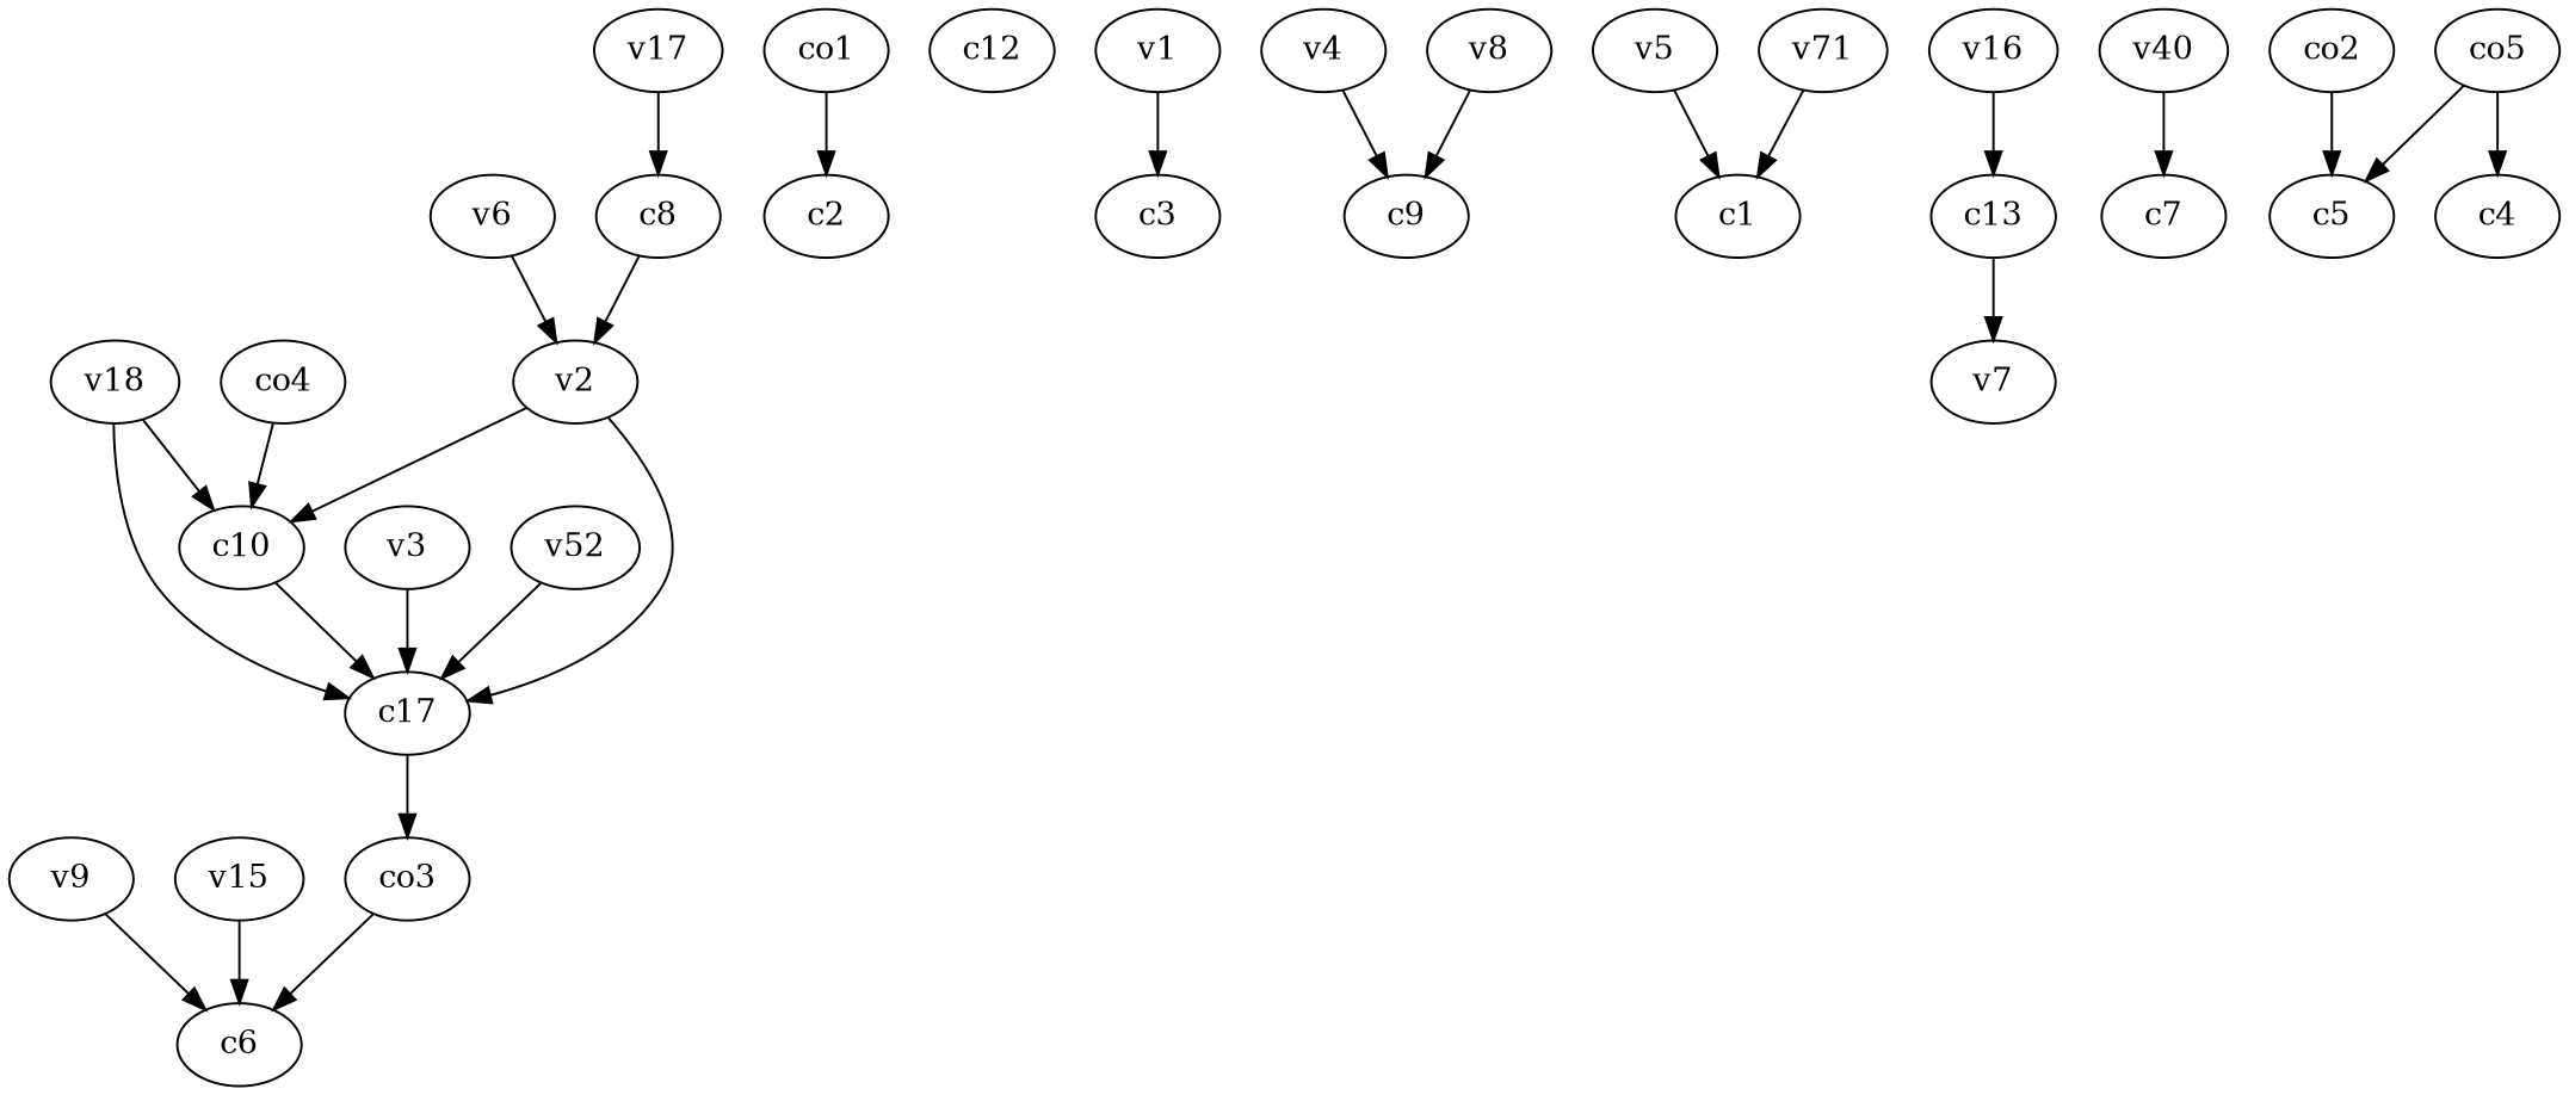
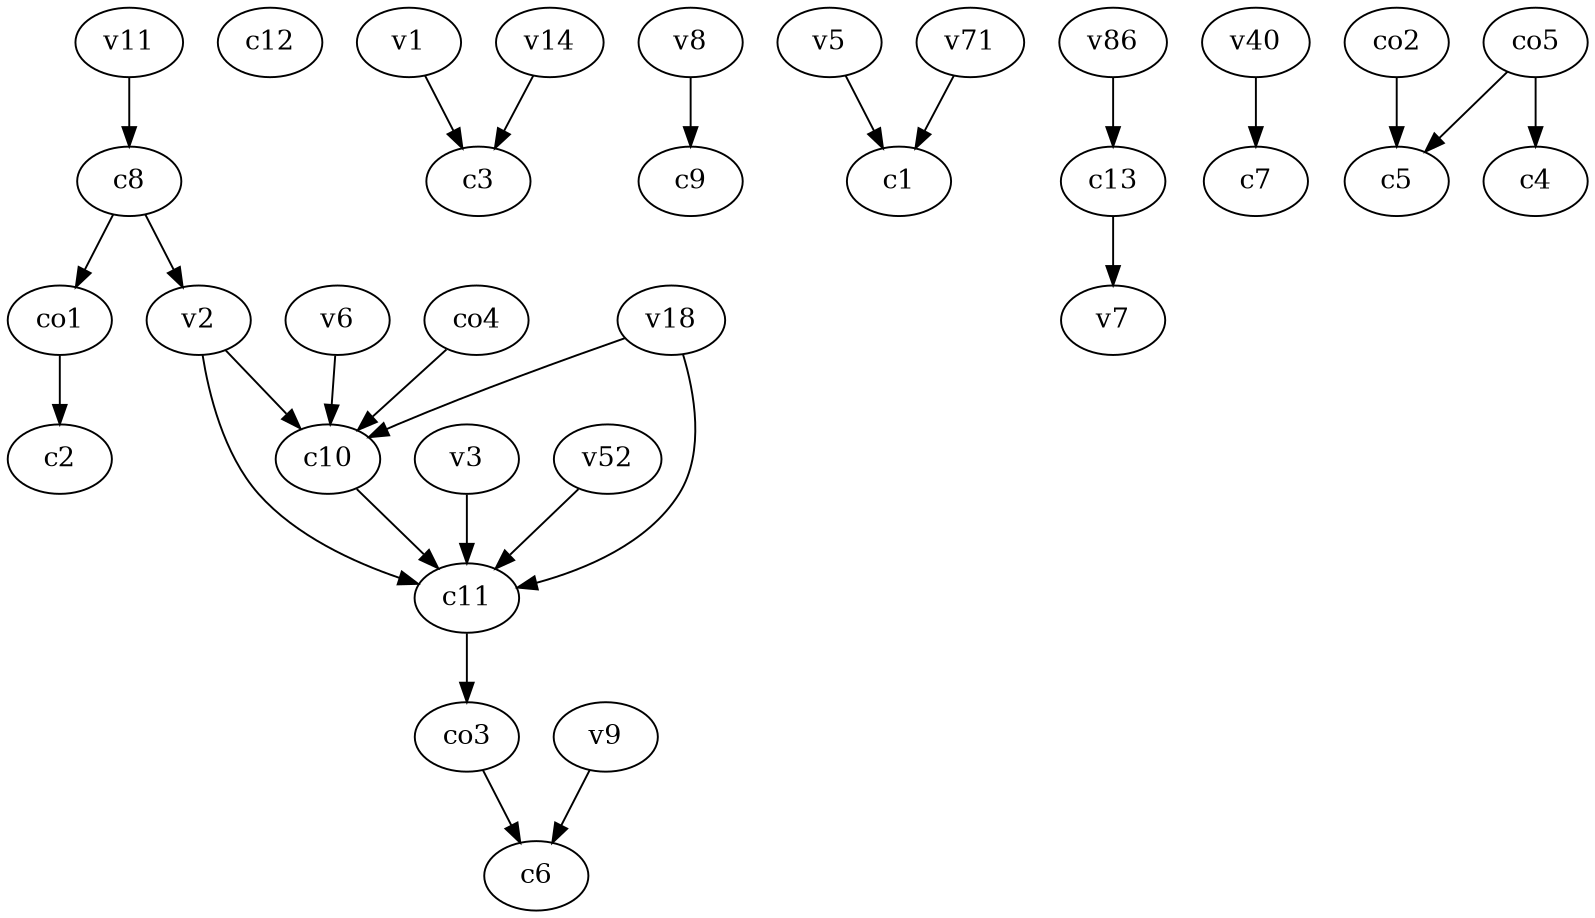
  strict digraph {
    edge [weight=1]
    c8
    co1
    v2
    c2
-   c11 [label=c17]
+   c11
    co3
    c6
    c12
    v1
    c3
    c10
    v3
-   v4
    c9
    v5
    c1
    v6
    c13
    v7
    v8
    v9
    n22 [label=v40]
    c7
    n24 [label=v71]
    n25 [label=v52]
-   v15
-   v16
-   v17
+   v14
+   v16 [label=v86]
+   v17 [label=v11]
    v18
    co2
    c5
    co4
    co5
    c4
+   c8 -> co1
    c8 -> v2
    co1 -> c2
    v2 -> c11
    v2 -> c10
    c11 -> co3
    co3 -> c6
    v1 -> c3
    c10 -> c11
    v3 -> c11
-   v4 -> c9
    v5 -> c1
-   v6 -> v2
+   v6 -> c10
    c13 -> v7
    v8 -> c9
    v9 -> c6
    n22 -> c7
    n24 -> c1
    n25 -> c11
-   v15 -> c6
+   v14 -> c3
    v16 -> c13
    v17 -> c8
    v18 -> c11
    v18 -> c10
    co2 -> c5
    co4 -> c10
    co5 -> c5
    co5 -> c4
  }
